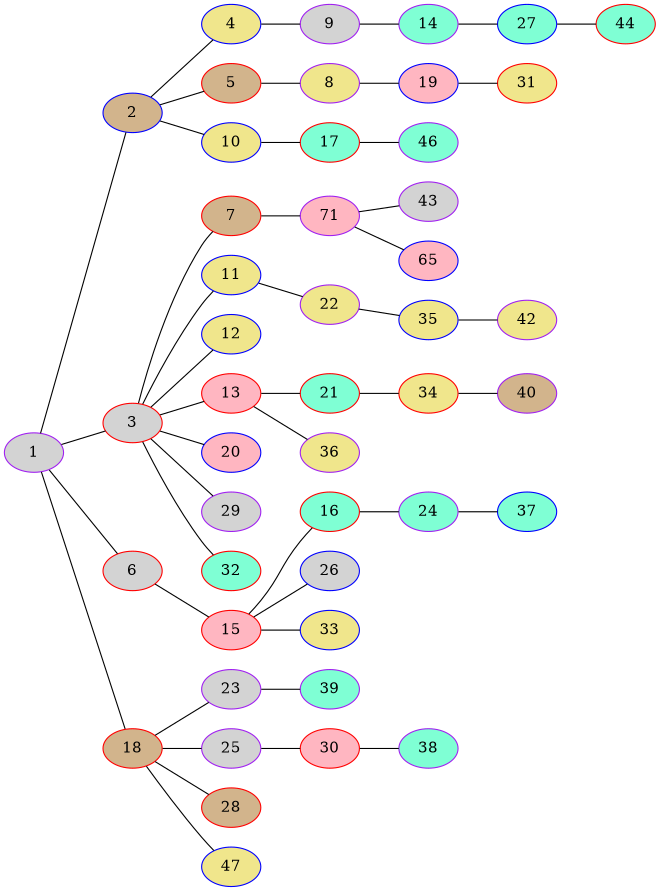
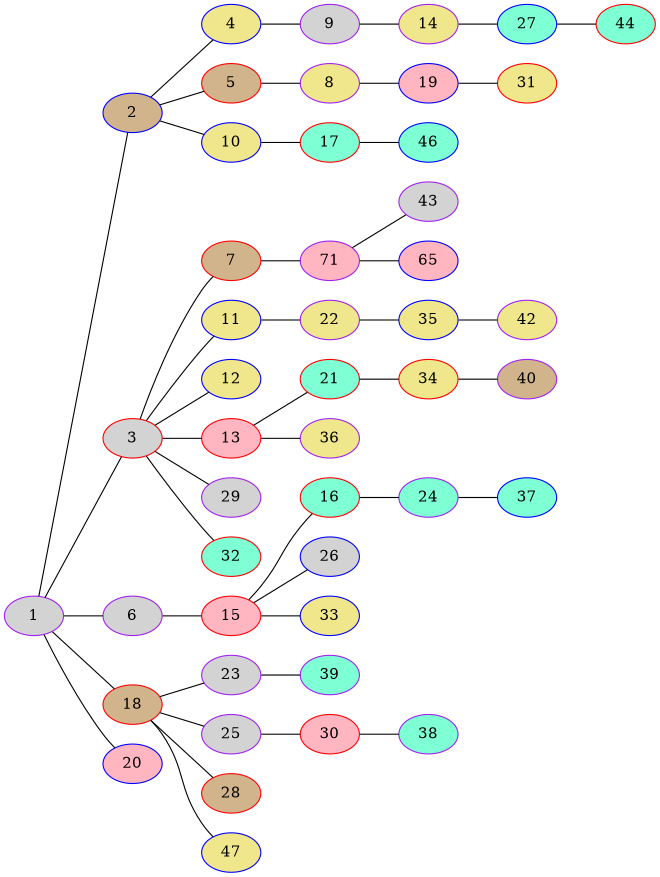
  graph {
    rankdir=LR
    node [color=purple fillcolor=khaki style=filled]
    edge [weight=1.0]
    1 [fillcolor=lightgrey]
    2 [color=blue fillcolor=tan]
    3 [color=red fillcolor=lightgrey]
-   6 [color=red fillcolor=lightgrey]
+   6 [fillcolor=lightgrey]
    18 [color=red fillcolor=tan]
    4 [color=blue]
    5 [color=red fillcolor=tan]
    10 [color=blue]
    7 [color=red fillcolor=tan]
    11 [color=blue]
    12 [color=blue]
    13 [color=red fillcolor=lightpink]
    20 [color=blue fillcolor=lightpink]
    29 [fillcolor=lightgrey]
    32 [color=red fillcolor=aquamarine]
    15 [color=red fillcolor=lightpink]
    23 [fillcolor=lightgrey]
    25 [fillcolor=lightgrey]
    28 [color=red fillcolor=tan]
    47 [color=blue]
    9 [fillcolor=lightgrey]
    8
    17 [color=red fillcolor=aquamarine]
    n24 [fillcolor=lightpink label=71]
    22
    21 [color=red fillcolor=aquamarine]
    36
-   14 [fillcolor=aquamarine]
+   14
    19 [color=blue fillcolor=lightpink]
    16 [color=red fillcolor=aquamarine]
    26 [color=blue fillcolor=lightgrey]
    33 [color=blue]
    43 [fillcolor=lightgrey]
    n34 [color=blue fillcolor=lightpink label=65]
    31 [color=red]
    27 [color=blue fillcolor=aquamarine]
-   46 [fillcolor=aquamarine]
+   46 [color=blue fillcolor=aquamarine]
    35 [color=blue]
    34 [color=red]
    44 [color=red fillcolor=aquamarine]
    24 [fillcolor=aquamarine]
    37 [color=blue fillcolor=aquamarine]
    39 [fillcolor=aquamarine]
    30 [color=red fillcolor=lightpink]
    40 [fillcolor=tan]
    42
    38 [fillcolor=aquamarine]
    1 -- 2
    1 -- 3
    1 -- 6
    1 -- 18
    2 -- 4
    2 -- 5
    2 -- 10
    3 -- 7
    3 -- 11
    3 -- 12
    3 -- 13
-   3 -- 20
+   1 -- 20
    3 -- 29
    3 -- 32
    6 -- 15
    18 -- 23
    18 -- 25
    18 -- 28
    18 -- 47
    4 -- 9
    5 -- 8
    10 -- 17
    7 -- n24
    11 -- 22
    13 -- 21
    13 -- 36
    15 -- 16
    15 -- 26
    15 -- 33
    23 -- 39
    25 -- 30
    9 -- 14
    8 -- 19
    17 -- 46
    n24 -- 43
    n24 -- n34
    22 -- 35
    21 -- 34
    14 -- 27
    19 -- 31
    16 -- 24
    27 -- 44
    35 -- 42
    34 -- 40
    24 -- 37
    30 -- 38
  }
